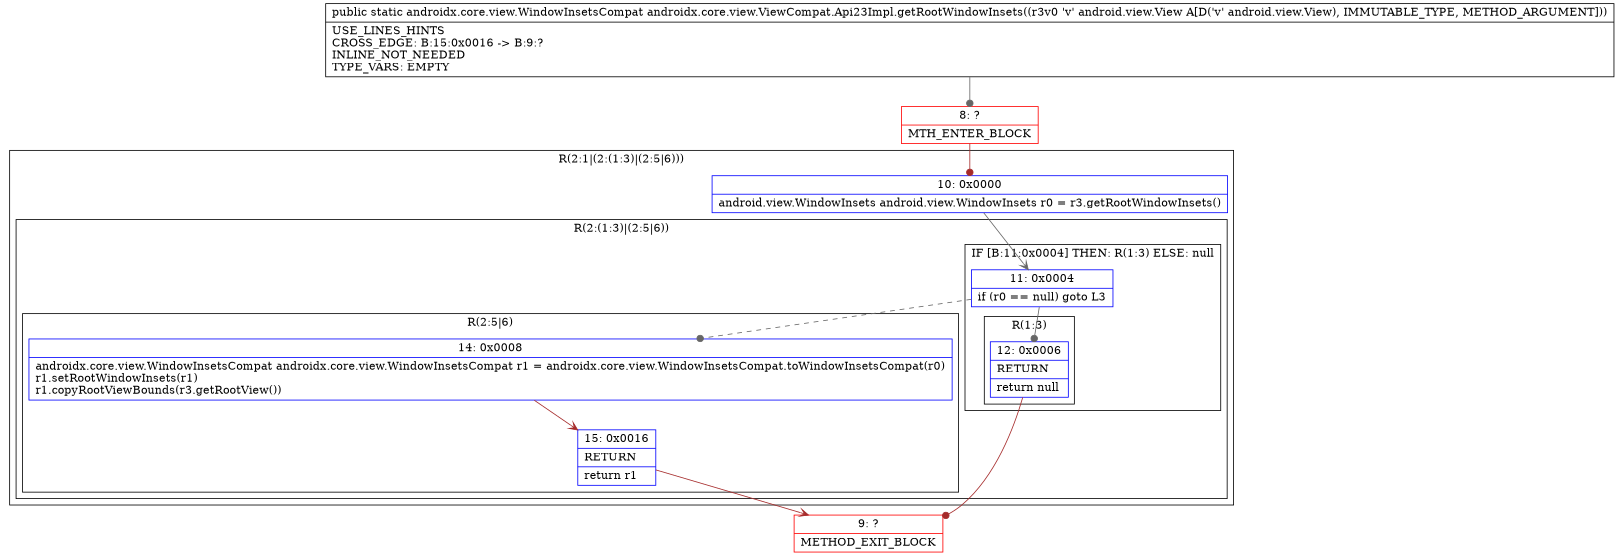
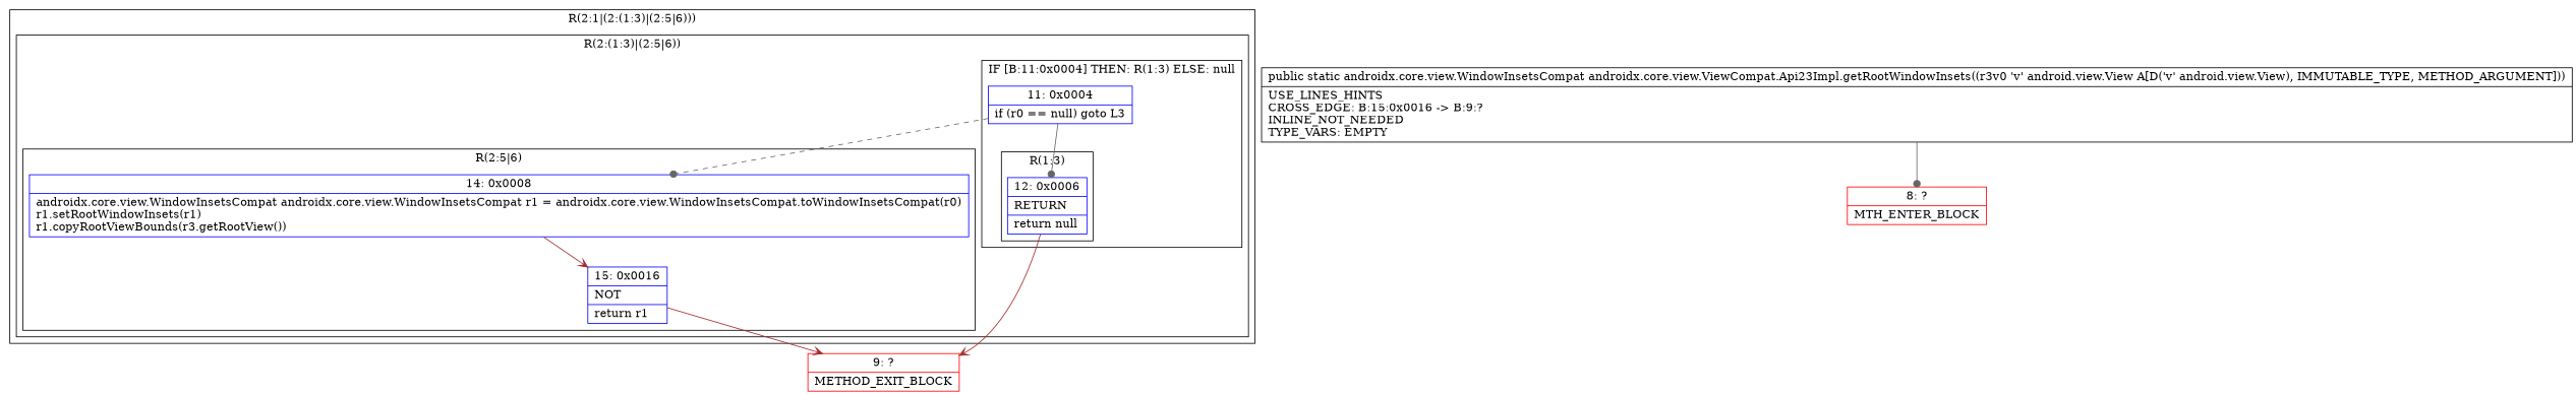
  digraph {
    node [color=blue shape=record]
    edge [arrowhead=dot color=brown]
    n1 [label="{12\:\ 0x0006|RETURN\l|return null\l}"]
    n2 [label="{11\:\ 0x0004|if (r0 == null) goto L3\l}"]
    n3 [label="{14\:\ 0x0008|androidx.core.view.WindowInsetsCompat androidx.core.view.WindowInsetsCompat r1 = androidx.core.view.WindowInsetsCompat.toWindowInsetsCompat(r0)\lr1.setRootWindowInsets(r1)\lr1.copyRootViewBounds(r3.getRootView())\l}"]
-   n4 [label="{15\:\ 0x0016|RETURN\l|return r1\l}"]
-   n5 [label="{10\:\ 0x0000|android.view.WindowInsets android.view.WindowInsets r0 = r3.getRootWindowInsets()\l}"]
+   n4 [label="{15\:\ 0x0016|NOT\l|return r1\l}"]
    n6 [color=red label="{9\:\ ?|METHOD_EXIT_BLOCK\l}"]
    n7 [color=red label="{8\:\ ?|MTH_ENTER_BLOCK\l}"]
    n8 [label="{public static androidx.core.view.WindowInsetsCompat androidx.core.view.ViewCompat.Api23Impl.getRootWindowInsets((r3v0 'v' android.view.View A[D('v' android.view.View), IMMUTABLE_TYPE, METHOD_ARGUMENT]))  | USE_LINES_HINTS\lCROSS_EDGE: B:15:0x0016 \-\> B:9:?\lINLINE_NOT_NEEDED\lTYPE_VARS: EMPTY\l}" color=""]
    subgraph cluster_1 {
      label="R(2:1|(2:(1:3)|(2:5|6)))"
-     n5
      subgraph cluster_2 {
        label="R(2:(1:3)|(2:5|6))"
        subgraph cluster_3 {
          label="IF [B:11:0x0004] THEN: R(1:3) ELSE: null"
          n2
          subgraph cluster_4 {
            label="R(1:3)"
            n1
          }
        }
        subgraph cluster_5 {
          label="R(2:5|6)"
          n3
          n4
        }
      }
    }
-   n1 -> n6
+   n1 -> n6 [arrowhead=vee]
    n2 -> n1 [color=gray40]
    n2 -> n3 [color=gray40 style=dashed]
    n3 -> n4 [arrowhead=vee]
    n4 -> n6 [arrowhead=vee]
-   n5 -> n2 [arrowhead=vee color=gray40]
-   n7 -> n5
    n8 -> n7 [color=gray40]
  }
